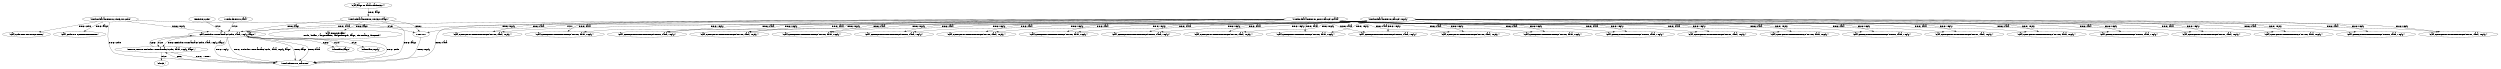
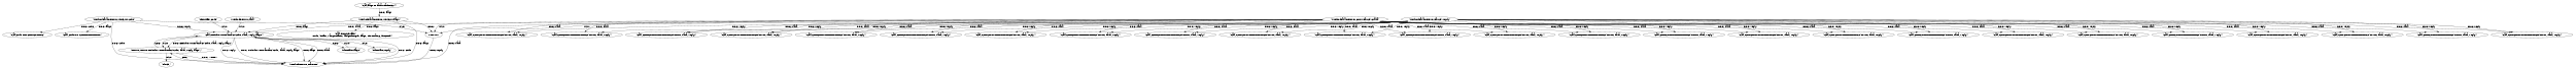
  digraph {
    n1 [label="(Call,BBinder::onTransact(code, data, reply, flags))"]
    n2 [label="(Return,return BBinder::onTransact(code, data, reply, flags);)"]
    n3 [label="(MethodReturn,status_t)"]
    n4 [label="(Identifier,flags)"]
    n5 [label="(Identifier,reply)"]
    n6 [label="(Block,)"]
    n7 [label="(MethodParameterIn,uint32_t code)"]
-   n8 [label="(Call,code == IOMX_CONFIG)"]
+   n8 [label="(Call,code == GET_CONFIG)"]
    n9 [label="(Call,code == GET_PARAMETER)"]
    1000101
    n11 [label="(MethodParameterIn,const Parcel &data)"]
    n12 [label="(Call,CHECK_OMX_INTERFACE(IOMX, data, reply))"]
    n13 [label="(Call,CHECK_OMX_INTERFACE(IOMX, data, reply))"]
    n14 [label="(Call,CHECK_OMX_INTERFACE(IOMX, data, reply))"]
    n15 [label="(Call,CHECK_OMX_INTERFACE(IOMX, data, reply))"]
    n16 [label="(Call,CHECK_OMX_INTERFACE(IOMX, data, reply))"]
    n17 [label="(Call,CHECK_OMX_INTERFACE(IOMX, data, reply))"]
    n18 [label="(Call,CHECK_OMX_INTERFACE(IOMX, data, reply))"]
    n19 [label="(Call,CHECK_OMX_INTERFACE(IOMX, data, reply))"]
    n20 [label="(Call,CHECK_OMX_INTERFACE(IOMX, data, reply))"]
    n21 [label="(Call,CHECK_OMX_INTERFACE(IOMX, data, reply))"]
    n22 [label="(Call,CHECK_OMX_INTERFACE(IOMX, data, reply))"]
    n23 [label="(Call,CHECK_OMX_INTERFACE(IOMX, data, reply))"]
    n24 [label="(Call,CHECK_OMX_INTERFACE(IOMX, data, reply))"]
    n25 [label="(Call,CHECK_OMX_INTERFACE(IOMX, data, reply))"]
    n26 [label="(Call,CHECK_OMX_INTERFACE(IOMX, data, reply))"]
    n27 [label="(Call,CHECK_OMX_INTERFACE(IOMX, data, reply))"]
    n28 [label="(Call,CHECK_OMX_INTERFACE(IOMX, data, reply))"]
    n29 [label="(Call,CHECK_OMX_INTERFACE(IOMX, data, reply))"]
    n30 [label="(Call,CHECK_OMX_INTERFACE(IOMX, data, reply))"]
    n31 [label="(Call,CHECK_OMX_INTERFACE(IOMX, data, reply))"]
    n32 [label="(Call,CHECK_OMX_INTERFACE(IOMX, data, reply))"]
    n33 [label="(Call,CHECK_OMX_INTERFACE(IOMX, data, reply))"]
    n34 [label="(Call,CHECK_OMX_INTERFACE(IOMX, data, reply))"]
    n35 [label="(Call,CHECK_OMX_INTERFACE(IOMX, data, reply))"]
    n36 [label="(Call,CHECK_OMX_INTERFACE(IOMX, data, reply))"]
    n37 [label="(MethodParameterIn,Parcel *reply)"]
    n38 [label="(MethodParameterIn,uint32_t flags)"]
    n39 [label="(Call,emptyBuffer(\n                    node, buffer, range_offset, range_length, flags, timestamp, fenceFd))"]
    n40 [label="(Call,flags = data.readInt32())"]
-   n41 [label="(BBinder,code)"]
+   n41 [label="(Identifier,code)"]
    n42 [label="(MethodReturn,data)"]
    n1 -> n2 [label="AST: "]
    n1 -> n2 [label="DDG: BBinder::onTransact(code, data, reply, flags)"]
    n1 -> n3 [label="DDG: reply"]
    n1 -> n3 [label="DDG: BBinder::onTransact(code, data, reply, flags)"]
    n1 -> n3 [label="DDG: flags"]
    n1 -> n3 [label="DDG: data"]
    n1 -> n3 [label="DDG: code"]
    n1 -> n4 [label="CFG: "]
    n1 -> n5 [label="AST: "]
    n2 -> n1 [label="CFG: "]
    n2 -> n3 [label="DDG: <RET>"]
    n2 -> n6 [label="AST: "]
    n3 -> n2 [label="CFG: "]
    n4 -> n1 [label="AST: "]
    n7 -> n1 [label="DDG: reply"]
    n7 -> n3 [label="DDG: code"]
    n7 -> n8 [label="DDG: code"]
    n7 -> n9 [label="DDG: flags"]
    n7 -> 1000101 [label="AST: "]
    1000101 -> n3 [label="DDG: reply"]
    n11 -> n1 [label="DDG: data"]
    n11 -> n3 [label="DDG: data"]
+   n11 -> 1000101 [label="AST: "]
    n11 -> n12 [label="DDG: data"]
    n11 -> n13 [label="DDG: data"]
    n11 -> n14 [label="DDG: data"]
    n11 -> n15 [label="DDG: data"]
    n11 -> n16 [label="DDG: data"]
    n11 -> n17 [label="DDG: data"]
    n11 -> n18 [label="DDG: data"]
    n11 -> n19 [label="DDG: data"]
    n11 -> n20 [label="DDG: data"]
    n11 -> n21 [label="DDG: data"]
    n11 -> n22 [label="DDG: data"]
    n11 -> n23 [label="DDG: data"]
    n11 -> n24 [label="DDG: data"]
    n11 -> n25 [label="DDG: data"]
    n11 -> n26 [label="DDG: data"]
    n11 -> n27 [label="DDG: data"]
    n11 -> n28 [label="DDG: data"]
    n11 -> n29 [label="DDG: data"]
    n11 -> n30 [label="DDG: data"]
    n11 -> n31 [label="DDG: data"]
    n11 -> n32 [label="DDG: data"]
    n11 -> n33 [label="DDG: data"]
    n11 -> n34 [label="DDG: data"]
    n11 -> n35 [label="DDG: data"]
    n11 -> n36 [label="DDG: data"]
-   n37 -> n1 [label="DDG: reply"]
    n37 -> 1000101 [label="AST: "]
    n37 -> n12 [label="DDG: reply"]
    n37 -> n13 [label="DDG: reply"]
    n37 -> n14 [label="DDG: reply"]
    n37 -> n15 [label="DDG: reply"]
    n37 -> n16 [label="DDG: reply"]
    n37 -> n17 [label="DDG: reply"]
    n37 -> n18 [label="DDG: reply"]
    n37 -> n19 [label="DDG: reply"]
    n37 -> n20 [label="DDG: reply"]
    n37 -> n21 [label="DDG: reply"]
    n37 -> n22 [label="DDG: reply"]
    n37 -> n23 [label="DDG: reply"]
    n37 -> n24 [label="DDG: reply"]
    n37 -> n25 [label="DDG: reply"]
    n37 -> n26 [label="DDG: reply"]
    n37 -> n27 [label="DDG: reply"]
    n37 -> n28 [label="DDG: reply"]
    n37 -> n29 [label="DDG: reply"]
    n37 -> n30 [label="DDG: reply"]
    n37 -> n31 [label="DDG: reply"]
    n37 -> n32 [label="DDG: reply"]
    n37 -> n33 [label="DDG: reply"]
    n37 -> n34 [label="DDG: reply"]
    n37 -> n35 [label="DDG: reply"]
    n37 -> n36 [label="DDG: reply"]
    n38 -> n1 [label="DDG: flags"]
    n38 -> n3 [label="DDG: flags"]
    n38 -> 1000101 [label="DDG: "]
    n38 -> n39 [label="DDG: flags"]
    n40 -> n38 [label="DDG: flags"]
    n41 -> n1 [label="AST: "]
    n42 -> n1 [label="AST: "]
  }
